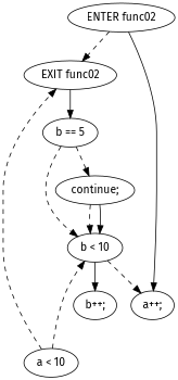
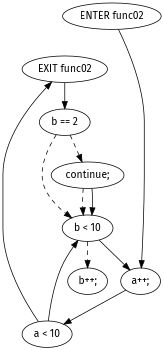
  digraph {
    fontname="Fira Sans"
    node [fontname="Fira Sans"]
    edge [fontname="Fira Sans"]
    n1 [label="ENTER func02"]
    n2 [label="EXIT func02"]
    n3 [label="a++;"]
-   n4 [label="b == 5"]
+   n4 [label="b == 2"]
    n5 [label="a < 10"]
    n6 [label="b < 10"]
    n7 [label="b++;"]
    n8 [label="continue;"]
-   n1 -> n2 [style=dashed]
    n1 -> n3
    n2 -> n4
+   n3 -> n5
    n4 -> n6 [style=dashed]
    n4 -> n8 [style=dashed]
-   n5 -> n2 [style=dashed]
-   n5 -> n6 [style=dashed]
-   n6 -> n3 [style=dashed]
-   n6 -> n7
+   n5 -> n2
+   n5 -> n6
+   n6 -> n3
+   n6 -> n7 [style=dashed]
    n8 -> n6 [style=dashed]
    n8 -> n6
  }
